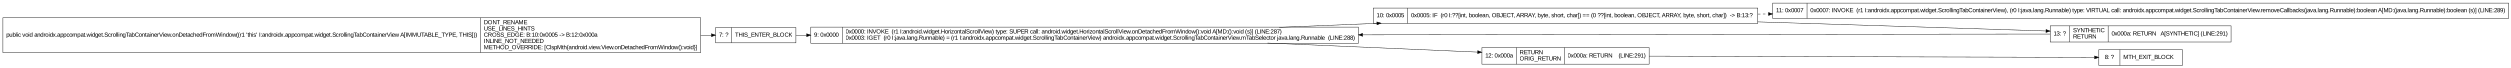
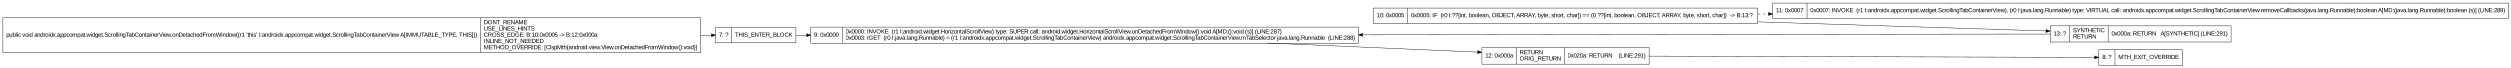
  digraph {
    fontname="Liberation Sans"
    rankdir=LR
    node [fontname="Liberation Sans" shape=record]
    edge [fontname="Liberation Sans"]
    n1 [label="{7\:\ ?|THIS_ENTER_BLOCK\l}"]
    n2 [label="{9\:\ 0x0000|0x0000: INVOKE  (r1 I:android.widget.HorizontalScrollView) type: SUPER call: android.widget.HorizontalScrollView.onDetachedFromWindow():void A[MD:():void (s)] (LINE:287)\l0x0003: IGET  (r0 I:java.lang.Runnable) = (r1 I:androidx.appcompat.widget.ScrollingTabContainerView) androidx.appcompat.widget.ScrollingTabContainerView.mTabSelector java.lang.Runnable  (LINE:288)\l}"]
    n3 [label="{10\:\ 0x0005|0x0005: IF  (r0 I:??[int, boolean, OBJECT, ARRAY, byte, short, char]) == (0 ??[int, boolean, OBJECT, ARRAY, byte, short, char])  \-\> B:13:? \l}"]
-   n4 [label="{12\:\ 0x000a|RETURN\lORIG_RETURN\l|0x000a: RETURN    (LINE:291)\l}"]
+   n4 [label="{12\:\ 0x000a|RETURN\lORIG_RETURN\l|0x020a: RETURN    (LINE:291)\l}"]
    n5 [label="{11\:\ 0x0007|0x0007: INVOKE  (r1 I:androidx.appcompat.widget.ScrollingTabContainerView), (r0 I:java.lang.Runnable) type: VIRTUAL call: androidx.appcompat.widget.ScrollingTabContainerView.removeCallbacks(java.lang.Runnable):boolean A[MD:(java.lang.Runnable):boolean (s)] (LINE:289)\l}"]
    n6 [label="{13\:\ ?|SYNTHETIC\lRETURN\l|0x000a: RETURN   A[SYNTHETIC] (LINE:291)\l}"]
-   n7 [label="{8\:\ ?|MTH_EXIT_BLOCK\l}"]
+   n7 [label="{8\:\ ?|MTH_EXIT_OVERRIDE\l}"]
    n8 [label="{public void androidx.appcompat.widget.ScrollingTabContainerView.onDetachedFromWindow((r1 'this' I:androidx.appcompat.widget.ScrollingTabContainerView A[IMMUTABLE_TYPE, THIS]))  | DONT_RENAME\lUSE_LINES_HINTS\lCROSS_EDGE: B:10:0x0005 \-\> B:12:0x000a\lINLINE_NOT_NEEDED\lMETHOD_OVERRIDE: [ClspMth\{android.view.View.onDetachedFromWindow():void\}]\l}"]
    n1 -> n2
-   n2 -> n3
    n2 -> n4
    n3 -> n5 [style=dashed]
    n3 -> n6
    n4 -> n7
    n6 -> n2
    n8 -> n1
  }
